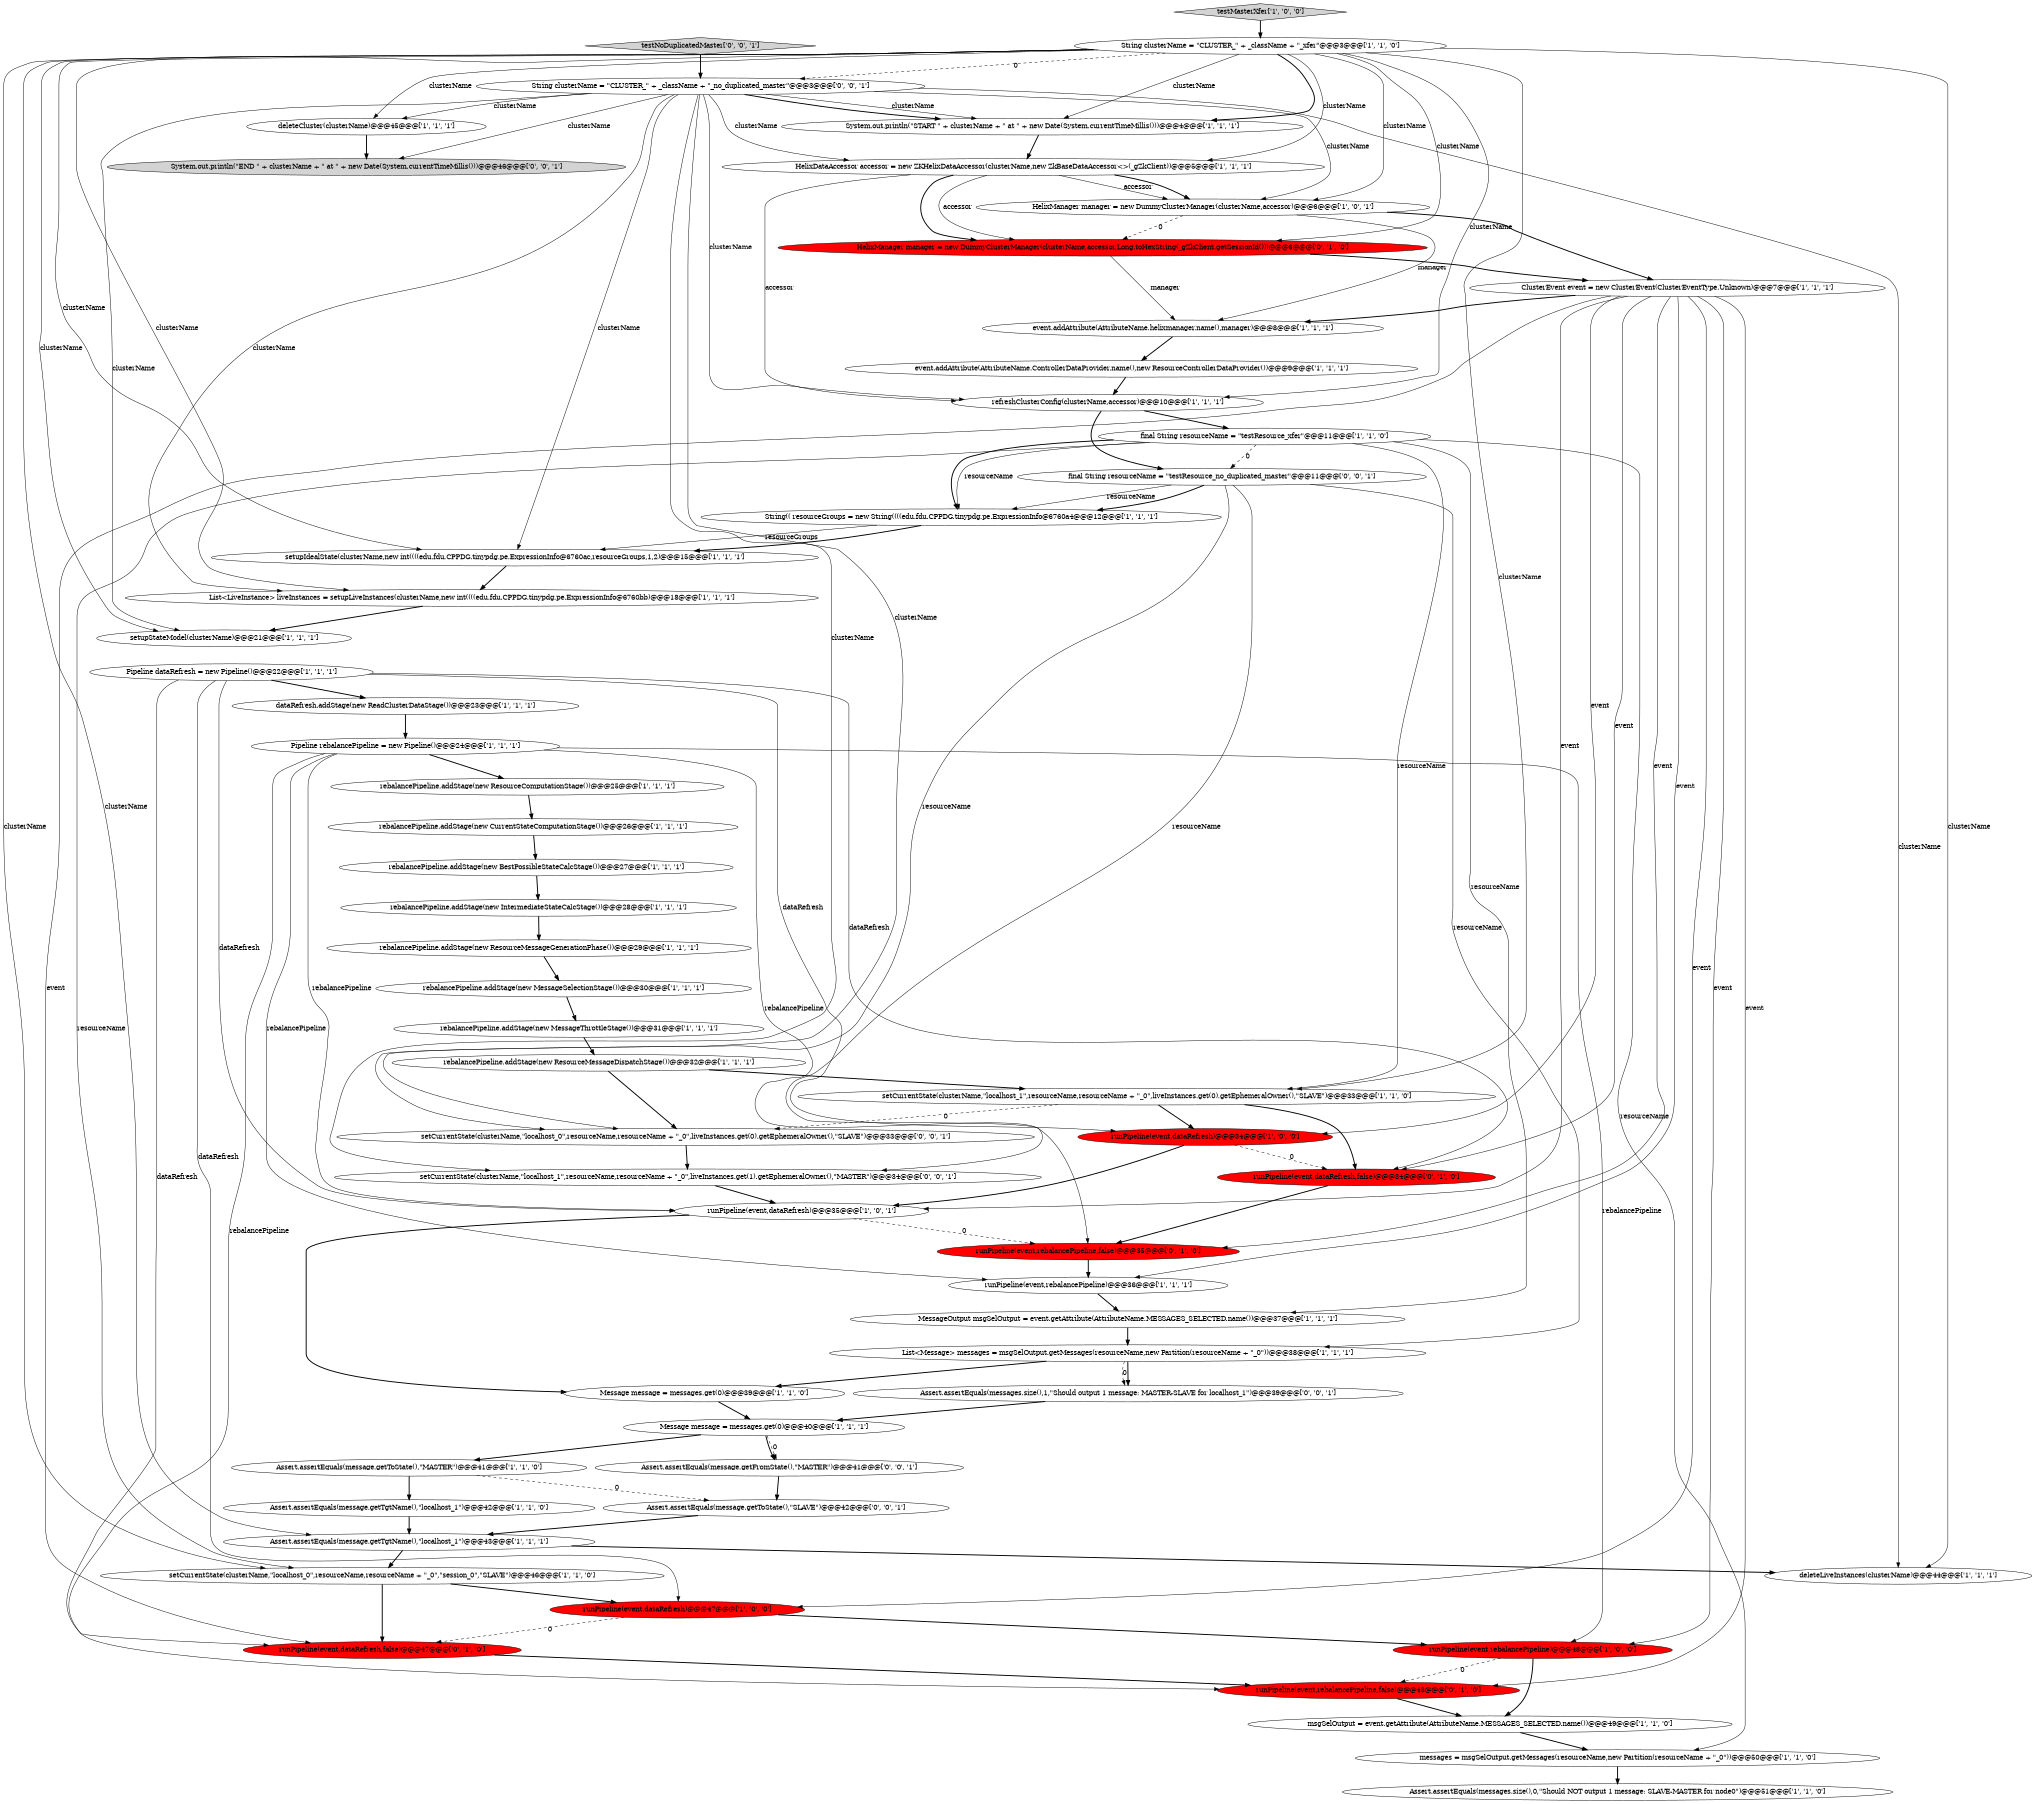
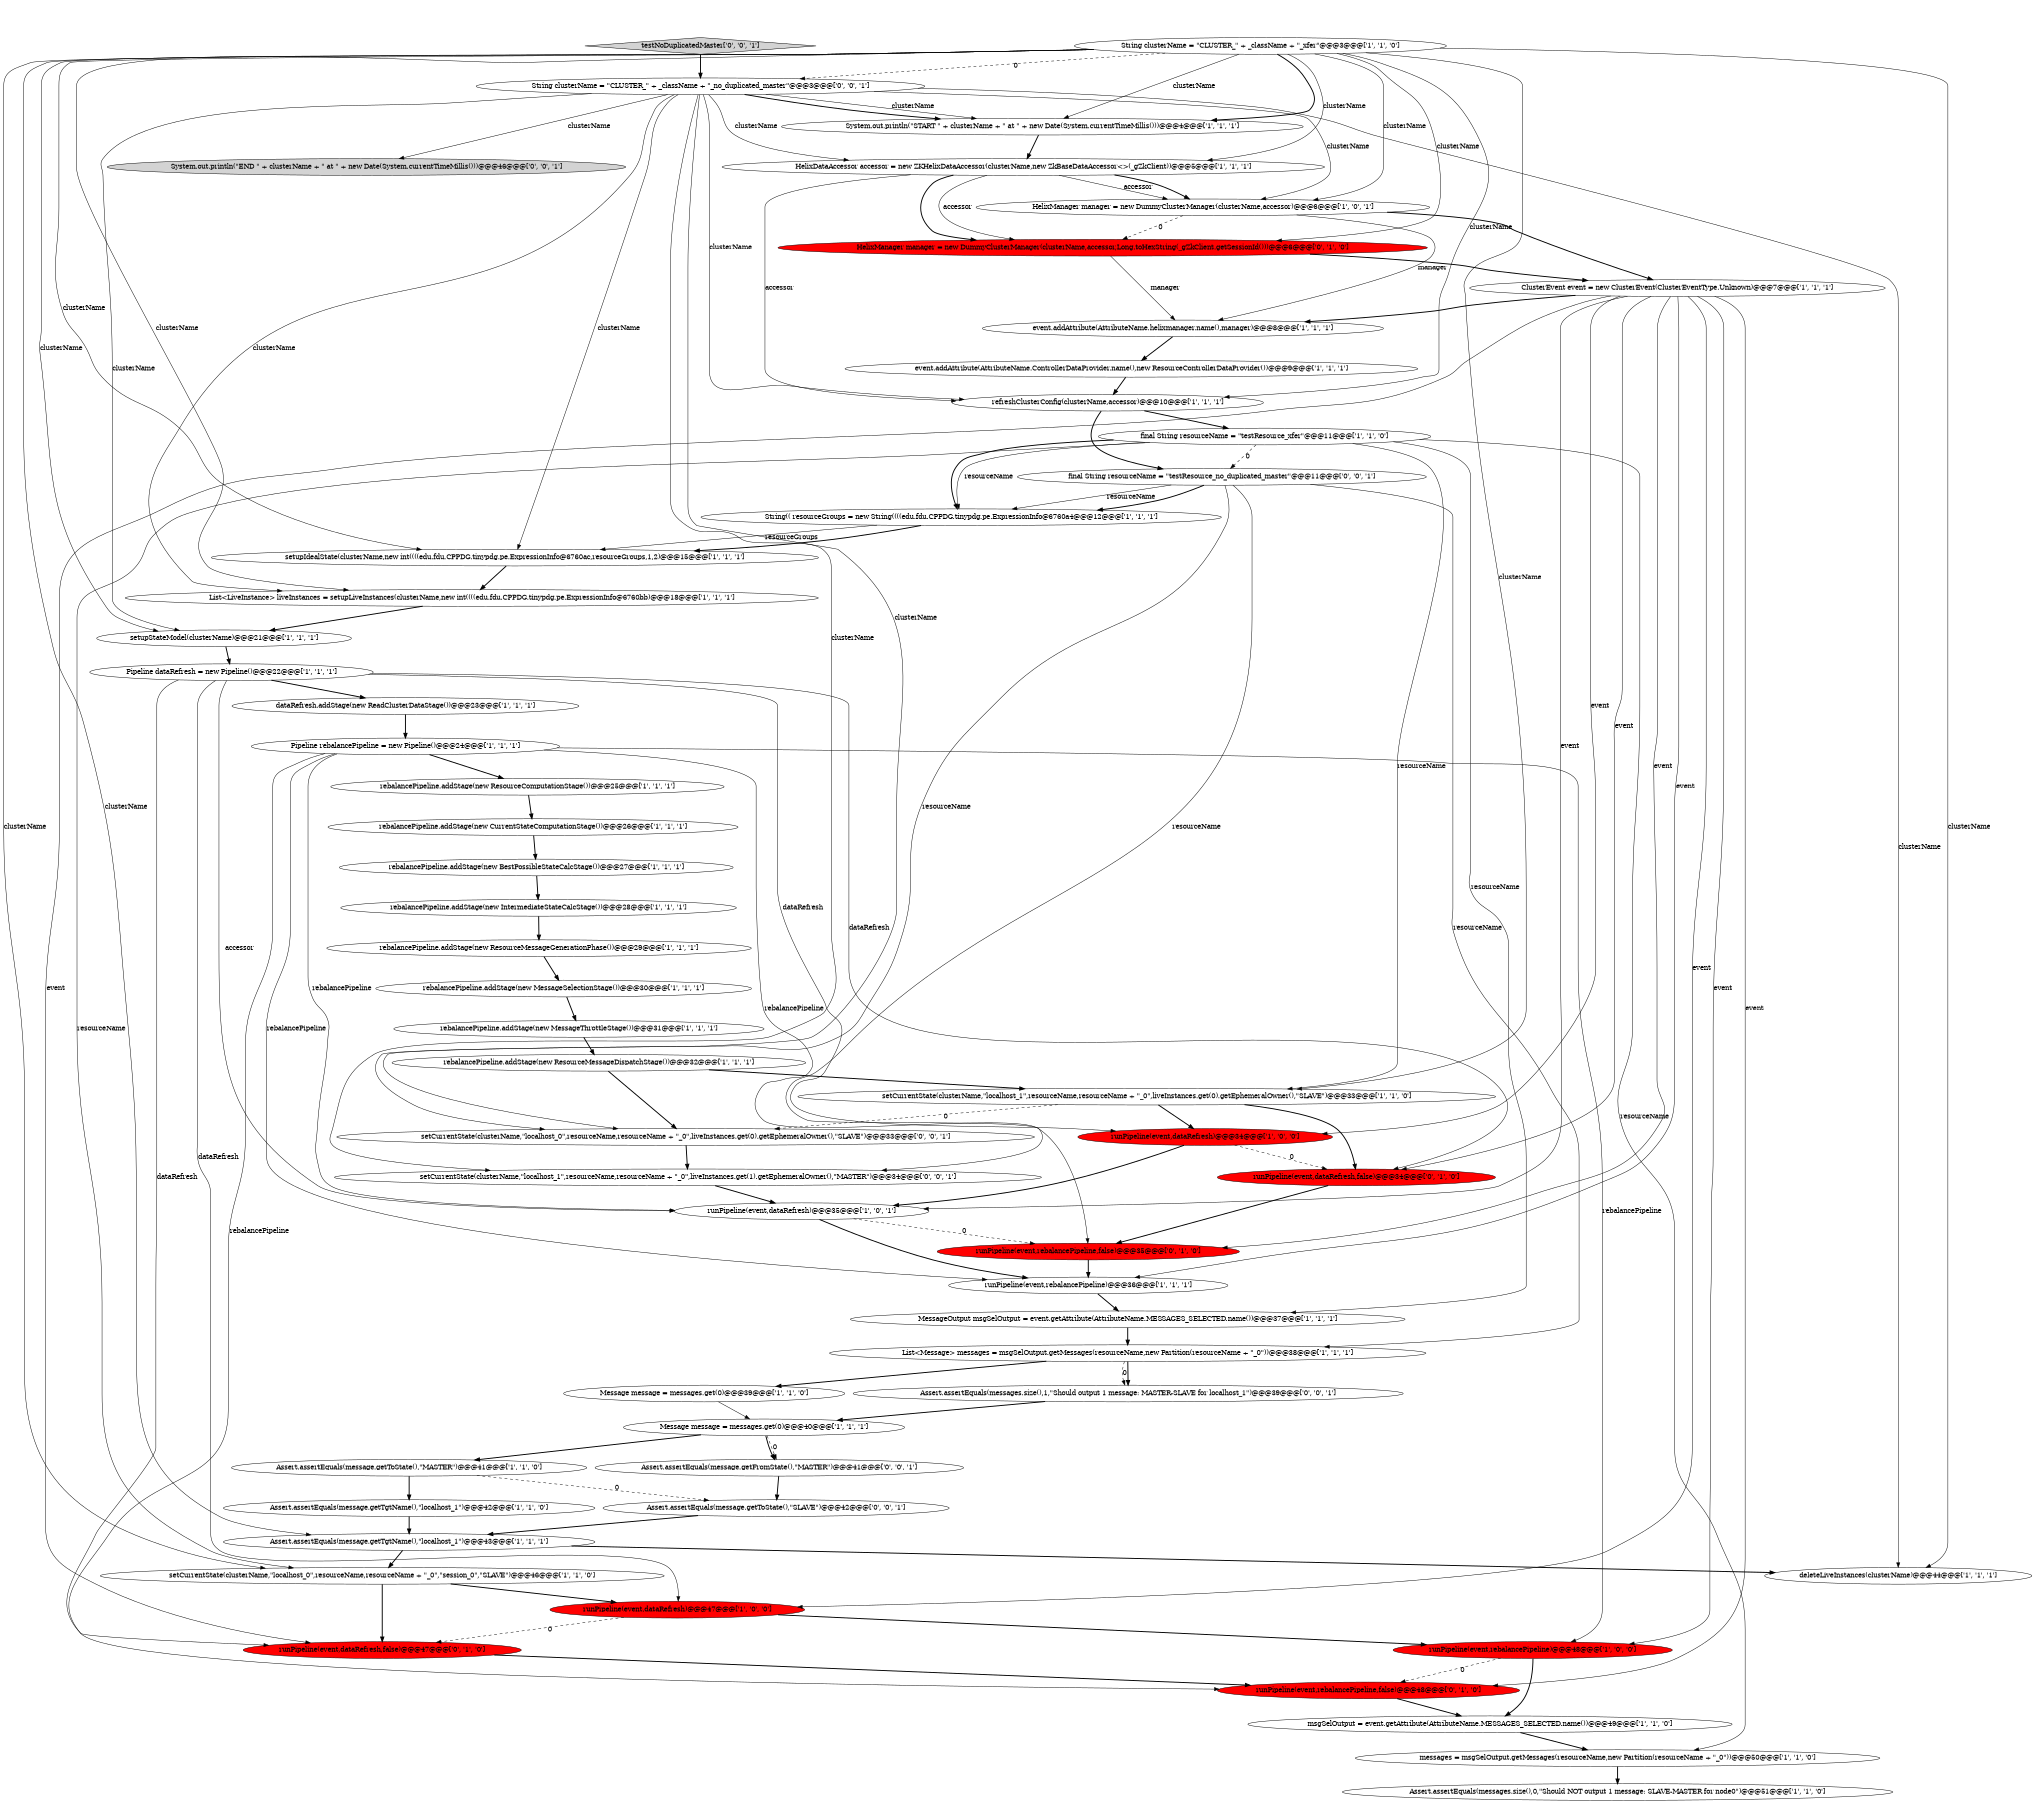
  digraph {
    node [fillcolor=white shape=ellipse style=filled]
    edge [style=bold]
    n1 [label="Assert.assertEquals(messages.size(),1,\"Should output 1 message: MASTER-SLAVE for localhost_1\")@@@39@@@['0', '0', '1']"]
    n2 [label="Message message = messages.get(0)@@@40@@@['1', '1', '1']"]
    n3 [label="Assert.assertEquals(message.getToState(),\"MASTER\")@@@41@@@['1', '1', '0']"]
    n4 [label="Assert.assertEquals(message.getFromState(),\"MASTER\")@@@41@@@['0', '0', '1']"]
    n5 [label="Assert.assertEquals(message.getTgtName(),\"localhost_1\")@@@43@@@['1', '1', '1']"]
    n6 [label="deleteLiveInstances(clusterName)@@@44@@@['1', '1', '1']"]
    n7 [label="setCurrentState(clusterName,\"localhost_0\",resourceName,resourceName + \"_0\",\"session_0\",\"SLAVE\")@@@46@@@['1', '1', '0']"]
    n8 [fillcolor=red label="runPipeline(event,dataRefresh)@@@47@@@['1', '0', '0']"]
    n9 [fillcolor=red label="runPipeline(event,dataRefresh,false)@@@47@@@['0', '1', '0']"]
    n10 [label="rebalancePipeline.addStage(new IntermediateStateCalcStage())@@@28@@@['1', '1', '1']"]
    n11 [label="rebalancePipeline.addStage(new ResourceMessageGenerationPhase())@@@29@@@['1', '1', '1']"]
    n12 [label="rebalancePipeline.addStage(new MessageSelectionStage())@@@30@@@['1', '1', '1']"]
-   n13 [label="deleteCluster(clusterName)@@@45@@@['1', '1', '1']"]
    n14 [fillcolor=lightgray label="System.out.println(\"END \" + clusterName + \" at \" + new Date(System.currentTimeMillis()))@@@46@@@['0', '0', '1']"]
    n15 [label="final String resourceName = \"testResource_xfer\"@@@11@@@['1', '1', '0']"]
    n16 [label="setCurrentState(clusterName,\"localhost_1\",resourceName,resourceName + \"_0\",liveInstances.get(0).getEphemeralOwner(),\"SLAVE\")@@@33@@@['1', '1', '0']"]
    n17 [label="String(( resourceGroups = new String((((edu.fdu.CPPDG.tinypdg.pe.ExpressionInfo@6760a4@@@12@@@['1', '1', '1']"]
    n18 [label="messages = msgSelOutput.getMessages(resourceName,new Partition(resourceName + \"_0\"))@@@50@@@['1', '1', '0']"]
    n19 [label="final String resourceName = \"testResource_no_duplicated_master\"@@@11@@@['0', '0', '1']"]
    n20 [label="MessageOutput msgSelOutput = event.getAttribute(AttributeName.MESSAGES_SELECTED.name())@@@37@@@['1', '1', '1']"]
    n21 [label="setCurrentState(clusterName,\"localhost_0\",resourceName,resourceName + \"_0\",liveInstances.get(0).getEphemeralOwner(),\"SLAVE\")@@@33@@@['0', '0', '1']"]
    n22 [fillcolor=red label="runPipeline(event,dataRefresh)@@@34@@@['1', '0', '0']"]
    n23 [fillcolor=red label="runPipeline(event,dataRefresh,false)@@@34@@@['0', '1', '0']"]
    n24 [label="setupIdealState(clusterName,new int((((edu.fdu.CPPDG.tinypdg.pe.ExpressionInfo@6760ac,resourceGroups,1,2)@@@15@@@['1', '1', '1']"]
    n25 [label="Assert.assertEquals(messages.size(),0,\"Should NOT output 1 message: SLAVE-MASTER for node0\")@@@51@@@['1', '1', '0']"]
    n26 [label="setCurrentState(clusterName,\"localhost_1\",resourceName,resourceName + \"_0\",liveInstances.get(1).getEphemeralOwner(),\"MASTER\")@@@34@@@['0', '0', '1']"]
    n27 [label="List<Message> messages = msgSelOutput.getMessages(resourceName,new Partition(resourceName + \"_0\"))@@@38@@@['1', '1', '1']"]
    n28 [label="Assert.assertEquals(message.getToState(),\"SLAVE\")@@@42@@@['0', '0', '1']"]
    n29 [label="Assert.assertEquals(message.getTgtName(),\"localhost_1\")@@@42@@@['1', '1', '0']"]
-   n30 [fillcolor=lightgray label="testMasterXfer['1', '0', '0']" shape=diamond]
    n31 [label="String clusterName = \"CLUSTER_\" + _className + \"_xfer\"@@@3@@@['1', '1', '0']"]
    n32 [label="String clusterName = \"CLUSTER_\" + _className + \"_no_duplicated_master\"@@@3@@@['0', '0', '1']"]
    n33 [label="List<LiveInstance> liveInstances = setupLiveInstances(clusterName,new int((((edu.fdu.CPPDG.tinypdg.pe.ExpressionInfo@6760bb)@@@18@@@['1', '1', '1']"]
    n34 [label="setupStateModel(clusterName)@@@21@@@['1', '1', '1']"]
    n35 [label="HelixManager manager = new DummyClusterManager(clusterName,accessor)@@@6@@@['1', '0', '1']"]
    n36 [label="refreshClusterConfig(clusterName,accessor)@@@10@@@['1', '1', '1']"]
    n37 [label="HelixDataAccessor accessor = new ZKHelixDataAccessor(clusterName,new ZkBaseDataAccessor<>(_gZkClient))@@@5@@@['1', '1', '1']"]
    n38 [label="System.out.println(\"START \" + clusterName + \" at \" + new Date(System.currentTimeMillis()))@@@4@@@['1', '1', '1']"]
    n39 [fillcolor=red label="HelixManager manager = new DummyClusterManager(clusterName,accessor,Long.toHexString(_gZkClient.getSessionId()))@@@6@@@['0', '1', '0']"]
    n40 [label="runPipeline(event,dataRefresh)@@@35@@@['1', '0', '1']"]
    n41 [fillcolor=red label="runPipeline(event,rebalancePipeline,false)@@@35@@@['0', '1', '0']"]
    n42 [label="runPipeline(event,rebalancePipeline)@@@36@@@['1', '1', '1']"]
    n43 [label="Pipeline dataRefresh = new Pipeline()@@@22@@@['1', '1', '1']"]
    n44 [label="event.addAttribute(AttributeName.helixmanager.name(),manager)@@@8@@@['1', '1', '1']"]
    n45 [label="ClusterEvent event = new ClusterEvent(ClusterEventType.Unknown)@@@7@@@['1', '1', '1']"]
    n46 [label="rebalancePipeline.addStage(new ResourceComputationStage())@@@25@@@['1', '1', '1']"]
    n47 [label="rebalancePipeline.addStage(new CurrentStateComputationStage())@@@26@@@['1', '1', '1']"]
    n48 [label="rebalancePipeline.addStage(new BestPossibleStateCalcStage())@@@27@@@['1', '1', '1']"]
    n49 [label="rebalancePipeline.addStage(new MessageThrottleStage())@@@31@@@['1', '1', '1']"]
    n50 [label="rebalancePipeline.addStage(new ResourceMessageDispatchStage())@@@32@@@['1', '1', '1']"]
    n51 [fillcolor=red label="runPipeline(event,rebalancePipeline)@@@48@@@['1', '0', '0']"]
    n52 [label="msgSelOutput = event.getAttribute(AttributeName.MESSAGES_SELECTED.name())@@@49@@@['1', '1', '0']"]
    n53 [fillcolor=red label="runPipeline(event,rebalancePipeline,false)@@@48@@@['0', '1', '0']"]
    n54 [label="dataRefresh.addStage(new ReadClusterDataStage())@@@23@@@['1', '1', '1']"]
    n55 [label="event.addAttribute(AttributeName.ControllerDataProvider.name(),new ResourceControllerDataProvider())@@@9@@@['1', '1', '1']"]
    n56 [fillcolor=lightgray label="testNoDuplicatedMaster['0', '0', '1']" shape=diamond]
    n57 [label="Pipeline rebalancePipeline = new Pipeline()@@@24@@@['1', '1', '1']"]
    n58 [label="Message message = messages.get(0)@@@39@@@['1', '1', '0']"]
    n1 -> n2
    n2 -> n3
    n2 -> n4 [label=0 style=dashed]
    n2 -> n4
    n3 -> n28 [label=0 style=dashed]
    n3 -> n29
    n4 -> n28
    n5 -> n6
    n5 -> n7
    n7 -> n8
    n7 -> n9
    n8 -> n9 [label=0 style=dashed]
    n8 -> n51
    n9 -> n53
    n10 -> n11
    n11 -> n12
    n12 -> n49
-   n13 -> n14
    n15 -> n7 [label=resourceName style=solid]
    n15 -> n16 [label=resourceName style=solid]
    n15 -> n17 [label=resourceName style=solid]
    n15 -> n17
    n15 -> n18 [label=resourceName style=solid]
    n15 -> n19 [label=0 style=dashed]
    n15 -> n20 [label=resourceName style=solid]
    n16 -> n21 [label=0 style=dashed]
    n16 -> n22
    n16 -> n23
    n17 -> n24 [label=resourceGroups style=solid]
    n17 -> n24
    n18 -> n25
    n19 -> n17 [label=resourceName style=solid]
    n19 -> n17
    n19 -> n21 [label=resourceName style=solid]
    n19 -> n26 [label=resourceName style=solid]
    n19 -> n27 [label=resourceName style=solid]
    n20 -> n27
    n21 -> n26
    n22 -> n23 [label=0 style=dashed]
    n22 -> n40
    n23 -> n41
    n24 -> n33
    n26 -> n40
    n27 -> n1 [label=0 style=dashed]
    n27 -> n1
    n27 -> n58
    n28 -> n5
    n29 -> n5
-   n30 -> n31
    n31 -> n5 [label=clusterName style=solid]
    n31 -> n6 [label=clusterName style=solid]
    n31 -> n7 [label=clusterName style=solid]
-   n31 -> n13 [label=clusterName style=solid]
    n31 -> n16 [label=clusterName style=solid]
    n31 -> n24 [label=clusterName style=solid]
    n31 -> n32 [label=0 style=dashed]
    n31 -> n33 [label=clusterName style=solid]
    n31 -> n34 [label=clusterName style=solid]
    n31 -> n35 [label=clusterName style=solid]
    n31 -> n36 [label=clusterName style=solid]
    n31 -> n37 [label=clusterName style=solid]
    n31 -> n38
    n31 -> n38 [label=clusterName style=solid]
    n31 -> n39 [label=clusterName style=solid]
    n32 -> n6 [label=clusterName style=solid]
-   n32 -> n13 [label=clusterName style=solid]
    n32 -> n14 [label=clusterName style=solid]
    n32 -> n21 [label=clusterName style=solid]
    n32 -> n24 [label=clusterName style=solid]
    n32 -> n26 [label=clusterName style=solid]
    n32 -> n33 [label=clusterName style=solid]
    n32 -> n34 [label=clusterName style=solid]
    n32 -> n35 [label=clusterName style=solid]
    n32 -> n36 [label=clusterName style=solid]
    n32 -> n37 [label=clusterName style=solid]
    n32 -> n38 [label=clusterName style=solid]
    n32 -> n38
    n33 -> n34
+   n34 -> n43
    n35 -> n39 [label=0 style=dashed]
    n35 -> n44 [label=manager style=solid]
    n35 -> n45
    n36 -> n15
    n36 -> n19
    n37 -> n35 [label=accessor style=solid]
    n37 -> n35
    n37 -> n36 [label=accessor style=solid]
    n37 -> n39
    n37 -> n39 [label=accessor style=solid]
    n38 -> n37
    n39 -> n44 [label=manager style=solid]
    n39 -> n45
    n40 -> n41 [label=0 style=dashed]
-   n40 -> n58
+   n40 -> n42
    n41 -> n42
    n42 -> n20
    n43 -> n8 [label=dataRefresh style=solid]
    n43 -> n9 [label=dataRefresh style=solid]
    n43 -> n22 [label=dataRefresh style=solid]
    n43 -> n23 [label=dataRefresh style=solid]
-   n43 -> n40 [label=dataRefresh style=solid]
+   n43 -> n40 [label=accessor style=solid]
    n43 -> n54
    n44 -> n55
    n45 -> n8 [label=event style=solid]
    n45 -> n9 [label=event style=solid]
    n45 -> n22 [label=event style=solid]
    n45 -> n23 [label=event style=solid]
    n45 -> n40 [label=event style=solid]
    n45 -> n41 [label=event style=solid]
    n45 -> n42 [label=event style=solid]
    n45 -> n44
    n45 -> n51 [label=event style=solid]
    n45 -> n53 [label=event style=solid]
    n46 -> n47
    n47 -> n48
    n48 -> n10
    n49 -> n50
    n50 -> n16
    n50 -> n21
    n51 -> n52
    n51 -> n53 [label=0 style=dashed]
    n52 -> n18
    n53 -> n52
    n54 -> n57
    n55 -> n36
    n56 -> n32
    n57 -> n40 [label=rebalancePipeline style=solid]
    n57 -> n41 [label=rebalancePipeline style=solid]
    n57 -> n42 [label=rebalancePipeline style=solid]
    n57 -> n46
    n57 -> n51 [label=rebalancePipeline style=solid]
    n57 -> n53 [label=rebalancePipeline style=solid]
-   n58 -> n2
+   n58 -> n2 [style=solid]
  }
